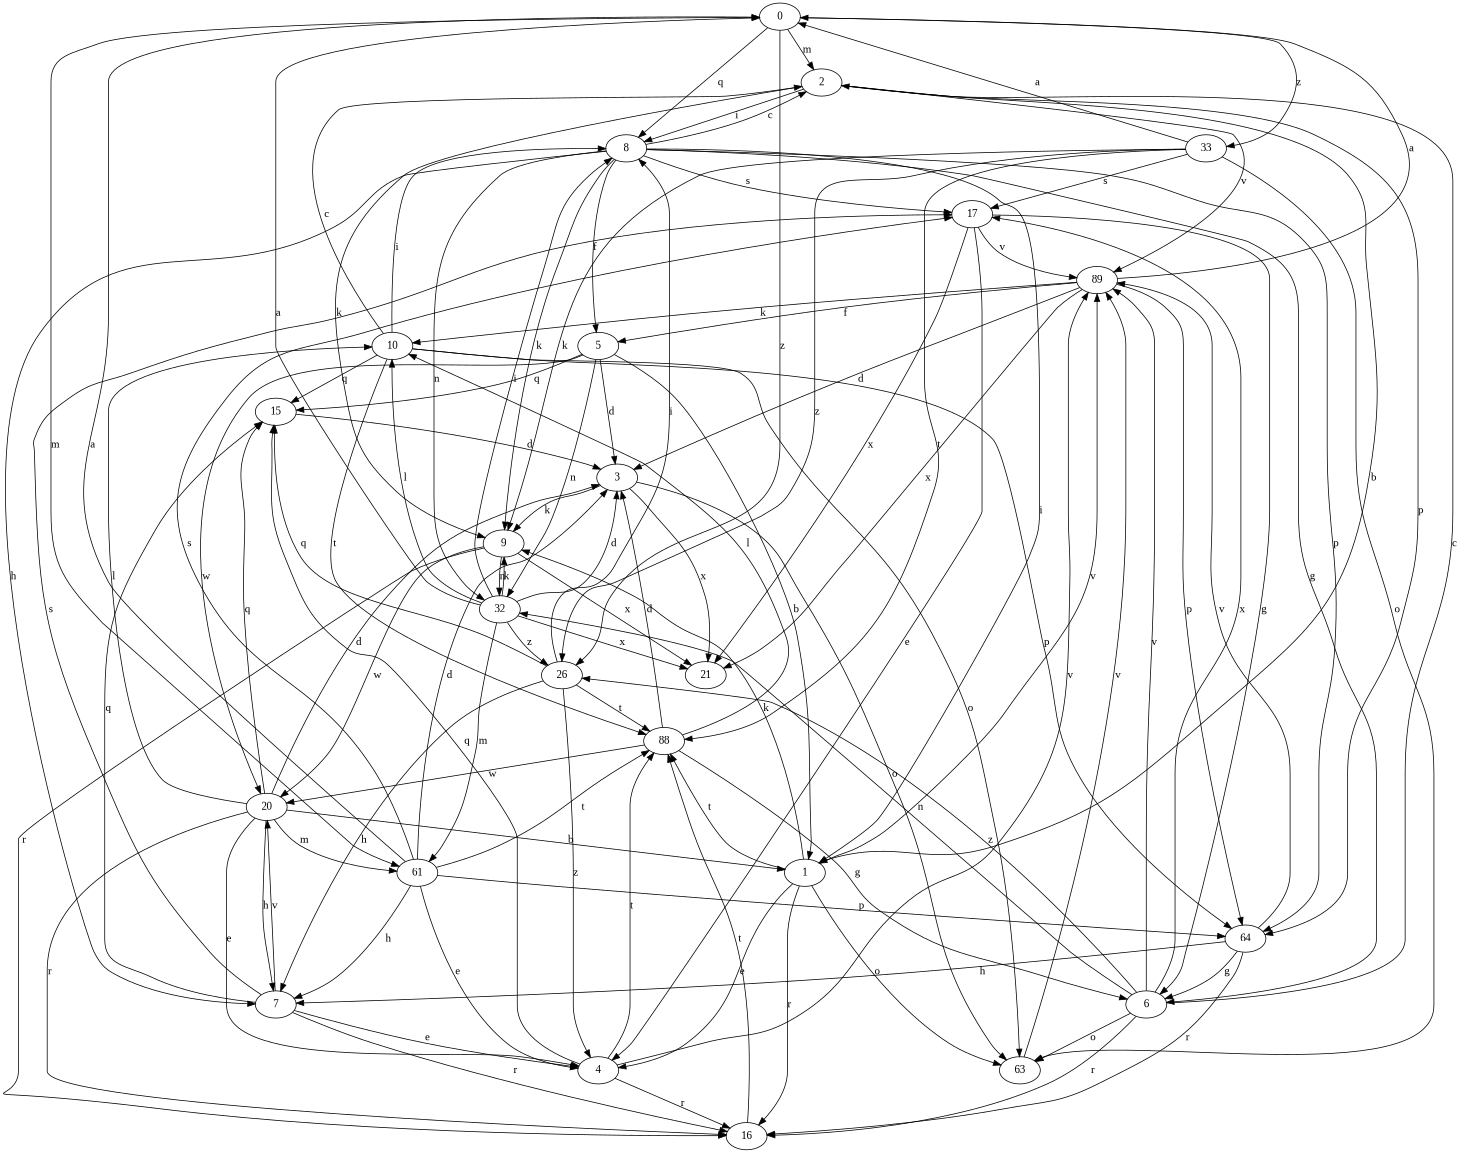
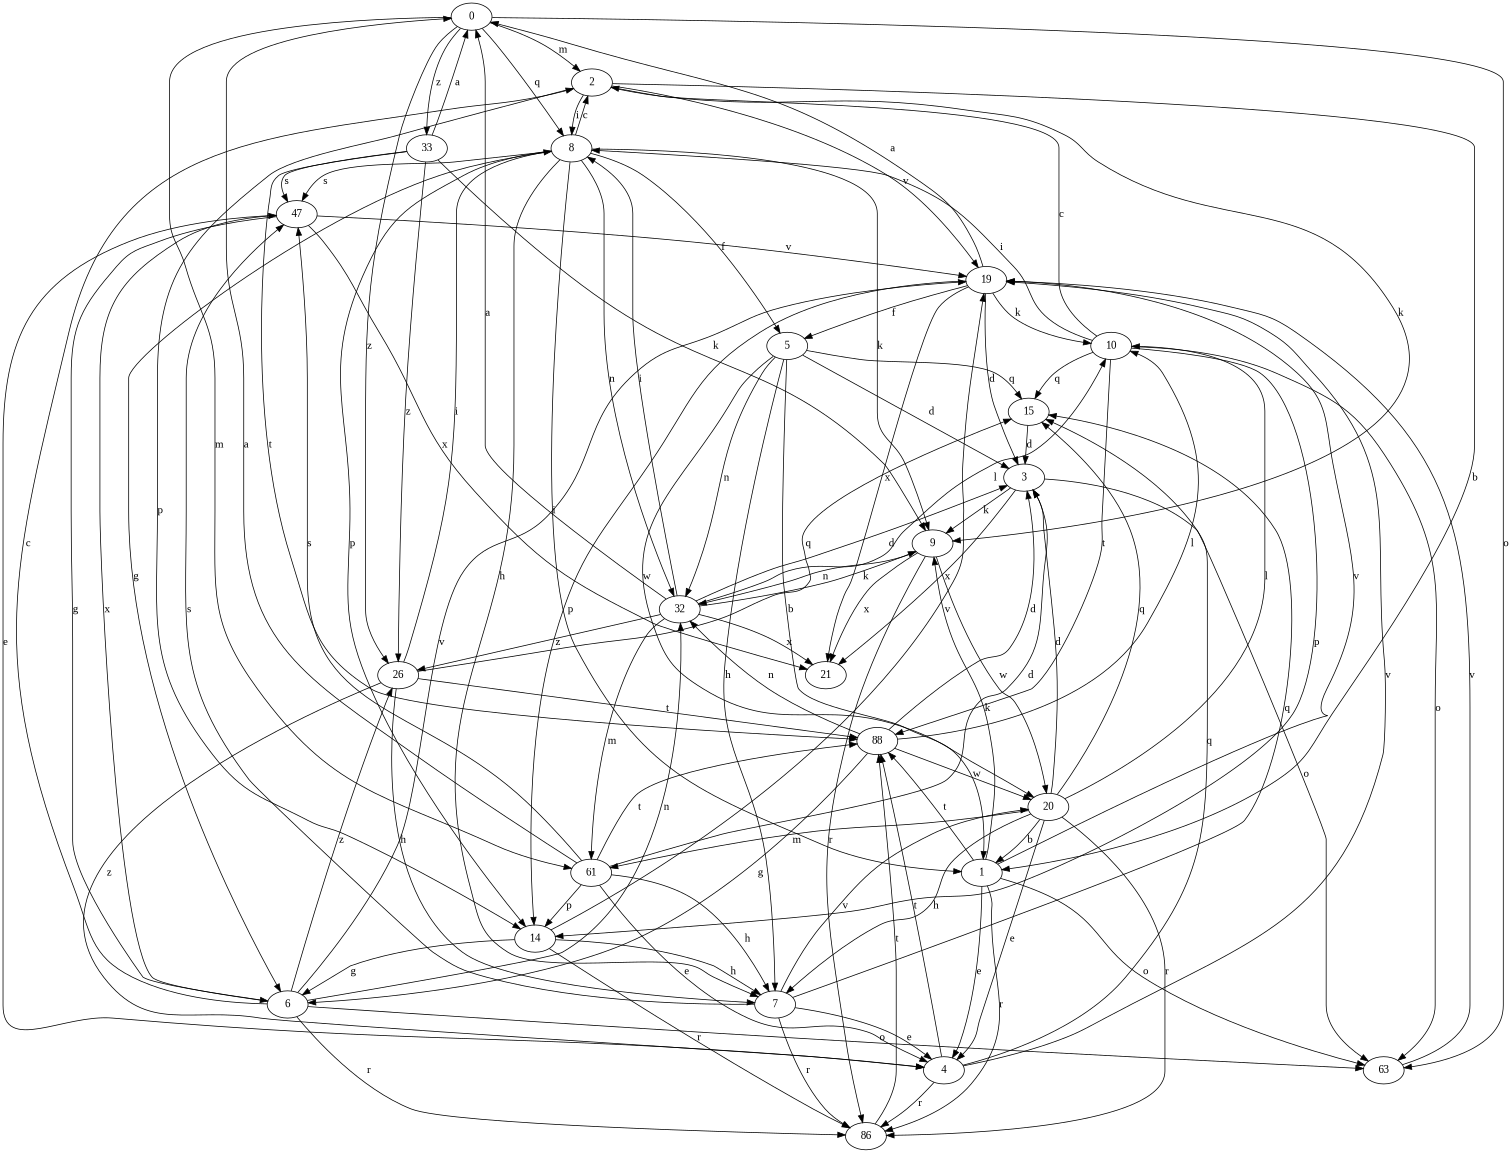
  strict digraph {
    fontname="Liberation Serif"
    node [fontname="Liberation Serif"]
    edge [fontname="Liberation Serif"]
    0
    2
    8
    n4 [label=61]
    n5 [label=63]
    n6 [label=33]
    26
    1
    9
-   19 [label=89]
-   14 [label=64]
+   19
+   14
    5
    7
    n14 [label=32]
    6
-   17
+   17 [label=47]
    4
    n18 [label=88]
    3
    15
-   16
+   16 [label=86]
    21
    20
    10
    0 -> 2 [label=m]
    0 -> 8 [label=q]
    0 -> n4 [label=m]
-   n6 -> n5 [label=o]
+   0 -> n5 [label=o]
    0 -> n6 [label=z]
    0 -> 26 [label=z]
    2 -> 8 [label=i]
    2 -> 1 [label=b]
    2 -> 9 [label=k]
    2 -> 19 [label=v]
    2 -> 14 [label=p]
    8 -> 2 [label=c]
    8 -> 1 [label=i]
    8 -> 9 [label=k]
    8 -> 14 [label=p]
    8 -> 5 [label=f]
    8 -> 7 [label=h]
    8 -> n14 [label=n]
    8 -> 6 [label=g]
    8 -> 17 [label=s]
    n4 -> 0 [label=a]
    n4 -> 14 [label=p]
    n4 -> 7 [label=h]
    n4 -> 17 [label=s]
    n4 -> 4 [label=e]
    n4 -> n18 [label=t]
    n4 -> 3 [label=d]
    n5 -> 19 [label=v]
    n6 -> 0 [label=a]
    n6 -> 26 [label=z]
    n6 -> 9 [label=k]
    n6 -> 17 [label=s]
    n6 -> n18 [label=t]
    26 -> 8 [label=i]
    26 -> 7 [label=h]
    26 -> 4 [label=z]
    26 -> n18 [label=t]
    26 -> 15 [label=q]
    1 -> n5 [label=o]
    1 -> 9 [label=k]
    1 -> 19 [label=v]
    1 -> 4 [label=e]
    1 -> n18 [label=t]
    1 -> 16 [label=r]
    9 -> n14 [label=n]
    9 -> 16 [label=r]
    9 -> 21 [label=x]
    9 -> 20 [label=w]
    19 -> 0 [label=a]
    19 -> 14 [label=p]
    19 -> 5 [label=f]
    19 -> 3 [label=d]
    19 -> 21 [label=x]
    19 -> 10 [label=k]
    14 -> 19 [label=v]
    14 -> 7 [label=h]
    14 -> 6 [label=g]
    14 -> 16 [label=r]
    5 -> 1 [label=b]
+   5 -> 7 [label=h]
    5 -> n14 [label=n]
    5 -> 3 [label=d]
    5 -> 15 [label=q]
    5 -> 20 [label=w]
    7 -> 17 [label=s]
    7 -> 4 [label=e]
    7 -> 15 [label=q]
    7 -> 16 [label=r]
    7 -> 20 [label=v]
    n14 -> 0 [label=a]
    n14 -> 8 [label=i]
    n14 -> n4 [label=m]
    n14 -> 26 [label=z]
    n14 -> 9 [label=k]
    n14 -> 3 [label=d]
    n14 -> 21 [label=x]
    n14 -> 10 [label=l]
    6 -> 2 [label=c]
    6 -> n5 [label=o]
    6 -> 26 [label=z]
    6 -> 19 [label=v]
    6 -> n14 [label=n]
    6 -> 17 [label=x]
    6 -> 16 [label=r]
    17 -> 19 [label=v]
    17 -> 6 [label=g]
    17 -> 4 [label=e]
    17 -> 21 [label=x]
    4 -> 19 [label=v]
    4 -> n18 [label=t]
    4 -> 15 [label=q]
    4 -> 16 [label=r]
+   n18 -> n14 [label=n]
    n18 -> 6 [label=g]
    n18 -> 3 [label=d]
    n18 -> 20 [label=w]
    n18 -> 10 [label=l]
    3 -> n5 [label=o]
    3 -> 9 [label=k]
    3 -> 21 [label=x]
    15 -> 3 [label=d]
    16 -> n18 [label=t]
    20 -> n4 [label=m]
    20 -> 1 [label=b]
    20 -> 7 [label=h]
    20 -> 4 [label=e]
    20 -> 3 [label=d]
    20 -> 15 [label=q]
    20 -> 16 [label=r]
    20 -> 10 [label=l]
    10 -> 2 [label=c]
    10 -> 8 [label=i]
    10 -> n5 [label=o]
    10 -> 14 [label=p]
    10 -> n18 [label=t]
    10 -> 15 [label=q]
  }
